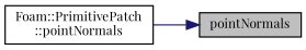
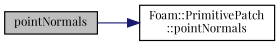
  digraph {
    rankdir=LR
    fontname="Playfair Display"
    node [color=black fontname="Playfair Display" fontsize=10 shape=record]
    n1 [fillcolor=grey75 fontcolor=black height=0.2 label=pointNormals style=filled width=0.4]
    n2 [height=0.2 label="Foam::PrimitivePatch\l::pointNormals" width=0.4]
-   n2 -> n1 [color=midnightblue fontname="Playfair Display" fontsize=10 labelfontname=FreeSans labelfontsize=10 style=solid]
+   n1 -> n2 [color=midnightblue fontname="Playfair Display" fontsize=10 labelfontname=FreeSans labelfontsize=10 style=solid]
  }
